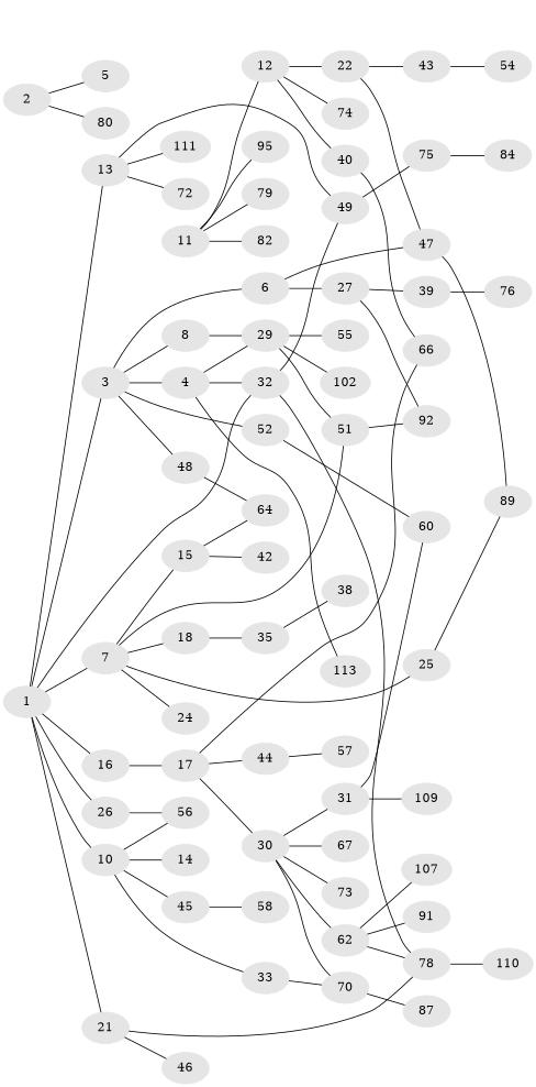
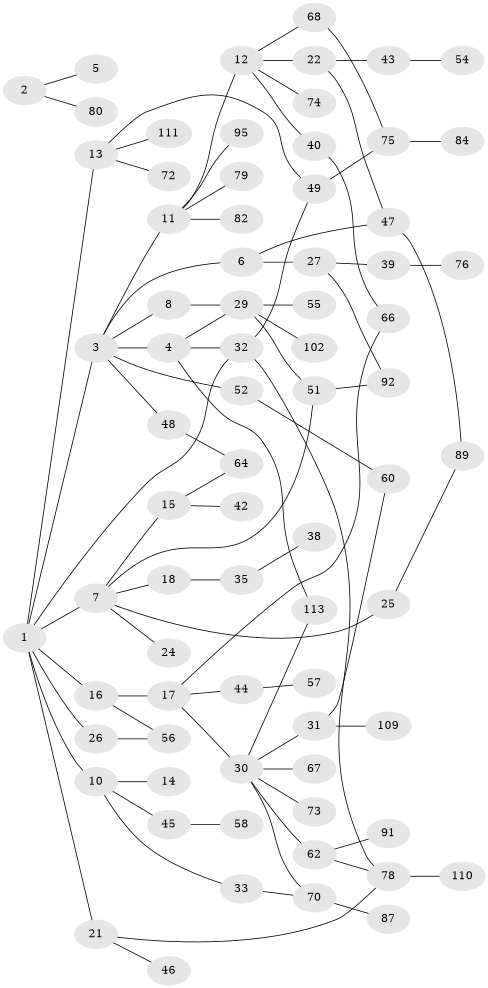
  graph {
    rankdir=LR
    node [color=gray90 style=filled]
    1 [super="+23"]
    3
    7 [super="+9"]
    10 [super="+81"]
    13 [super="+59"]
    16
    21
    26
    32
    5 [super="+90"]
    2
    80 [super="+114"]
    4 [super="+28"]
    6 [super="+20"]
    8 [super="+37"]
    11 [super="+61"]
    48
    52 [super="+93"]
    15 [super="+99"]
    18
    24
    25 [super="+83"]
    51 [super="+63"]
    14 [super="+88"]
    33
    45
    49 [super="+97"]
    72
    111
    17 [super="+19"]
    56 [super="+106"]
    46
    78 [super="+104"]
    29 [super="+53"]
    113
    27 [super="+100"]
    47 [super="+86"]
    12 [super="+50"]
    79
    82
    95
    64 [super="+65"]
    60
    55
    102
    39
    92 [super="+98"]
    89 [super="+108"]
    42
    35
    70 [super="+101"]
    58 [super="+112"]
    22 [super="+36"]
    40
+   68
    74
    43 [super="+71"]
    66 [super="+94"]
    75 [super="+77"]
    30 [super="+96"]
    44 [super="+103"]
    31 [super="+34"]
    62 [super="+69"]
    67
    73
    57
    38 [super="+105"]
    110
    54
    76
    109
    91
-   107
    87
    84 [super="+85"]
    1 -- 3
    1 -- 7
    1 -- 10
    1 -- 13
    1 -- 16
    1 -- 21
    1 -- 26
    1 -- 32
    3 -- 4
    3 -- 6
    3 -- 8
+   3 -- 11
    3 -- 48
    3 -- 52
    7 -- 15
    7 -- 18
    7 -- 24
    7 -- 25
    7 -- 51
    10 -- 14
    10 -- 33
    10 -- 45
    13 -- 49
    13 -- 72
    13 -- 111
    16 -- 17
-   10 -- 56
+   16 -- 56
    21 -- 46
    21 -- 78
    26 -- 56
    32 -- 49
    32 -- 78
    2 -- 5
    2 -- 80
    4 -- 32
    4 -- 29
    4 -- 113
    6 -- 27
    6 -- 47
    8 -- 29
    11 -- 12
    11 -- 79
    11 -- 82
    11 -- 95
    48 -- 64
    52 -- 60
    15 -- 64 [weight=2]
    15 -- 42
    18 -- 35
    25 -- 89
    51 -- 92
    33 -- 70
    45 -- 58
    49 -- 75
    17 -- 66
    17 -- 30
    17 -- 44
    78 -- 110
    29 -- 51
    29 -- 55
    29 -- 102
    27 -- 39
    27 -- 92
    47 -- 89
    12 -- 22
    12 -- 40
+   12 -- 68
    12 -- 74
    39 -- 76
    35 -- 38
    70 -- 87
    22 -- 47
    22 -- 43
    40 -- 66
+   68 -- 75
    43 -- 54
    75 -- 84
+   30 -- 113
    30 -- 70
    30 -- 31
    30 -- 62
    30 -- 67
    30 -- 73
    44 -- 57
    31 -- 60
    31 -- 109
    62 -- 78
    62 -- 91
-   62 -- 107
  }
